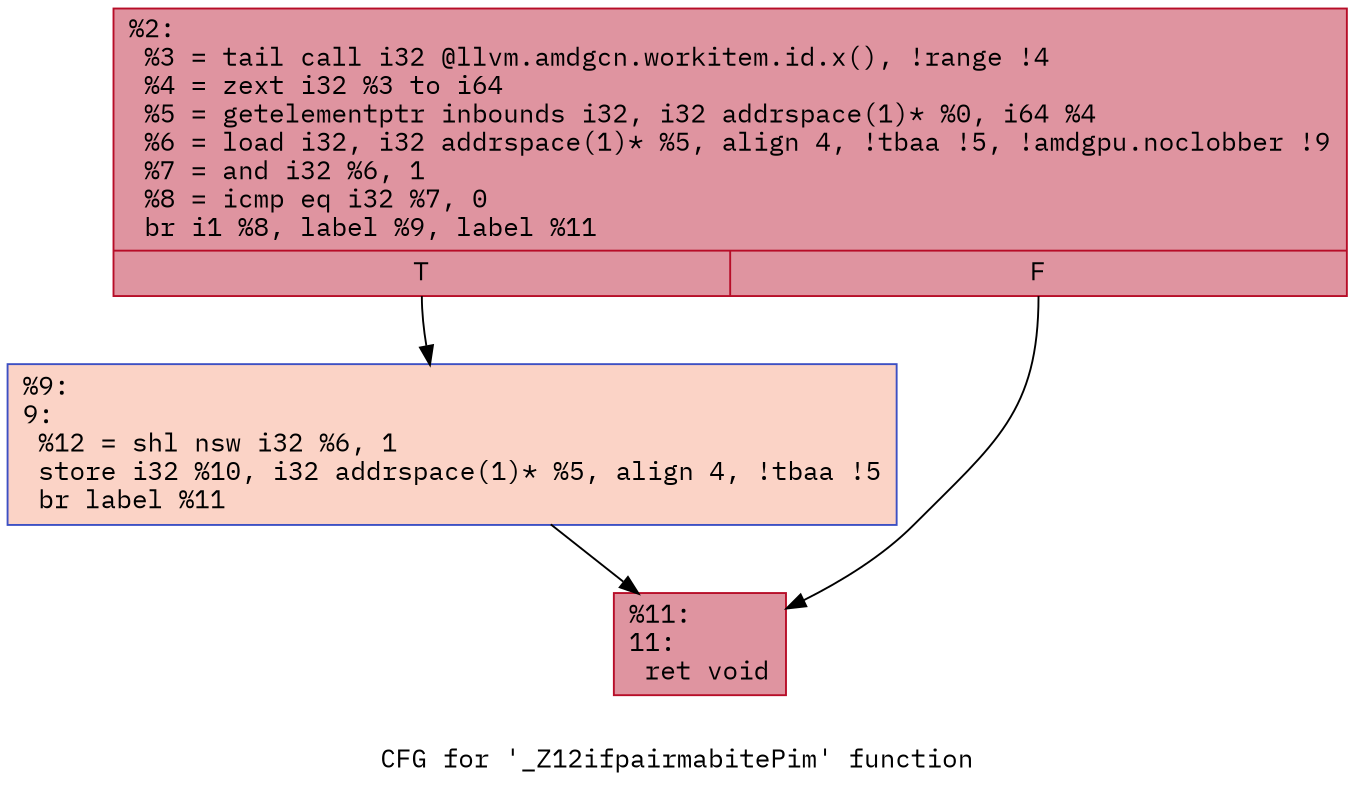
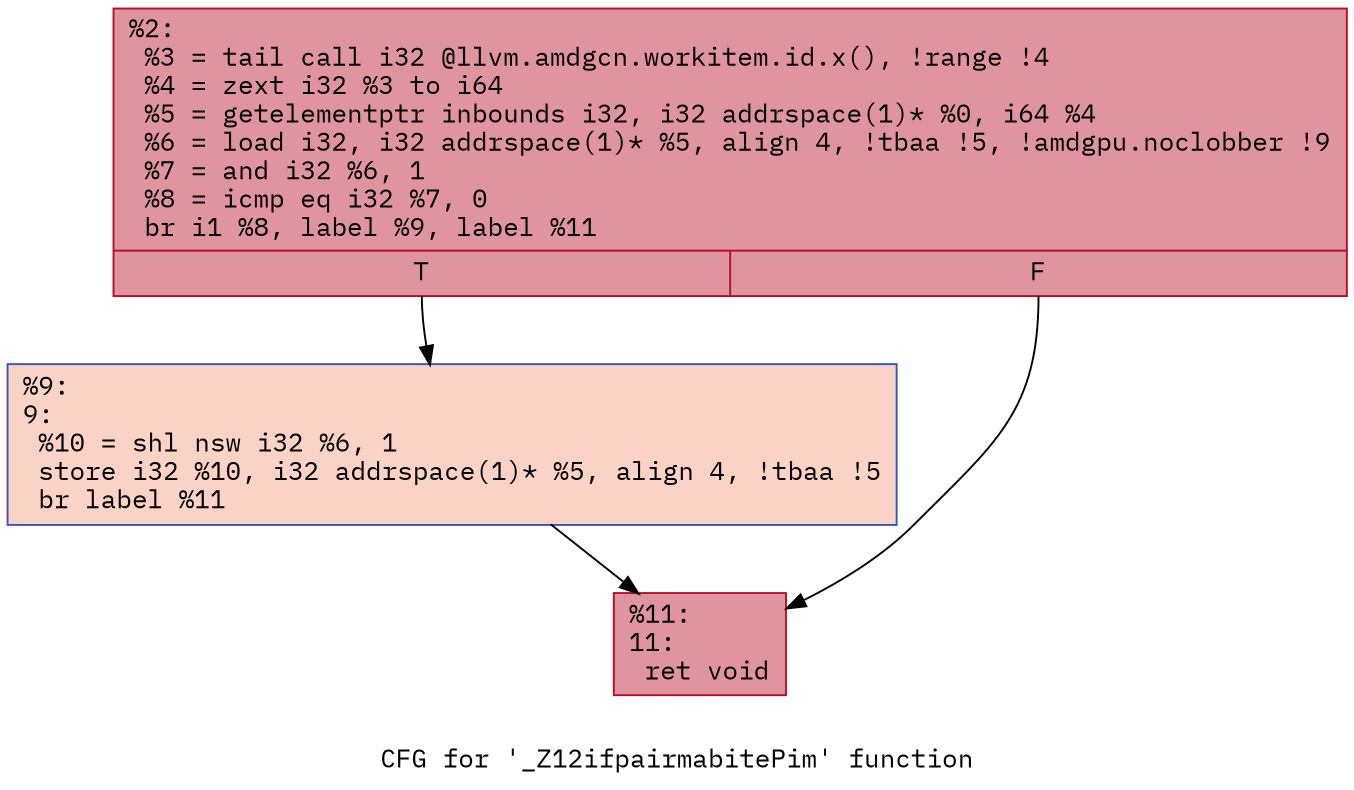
  digraph {
    label="CFG for '_Z12ifpairmabitePim' function"
    fontname="IBM Plex Mono"
    node [color="#b70d28ff" fillcolor="#b70d2870" shape=record style=filled fontname="IBM Plex Mono"]
    edge [fontname="IBM Plex Mono"]
    n1 [label="{%2:\l  %3 = tail call i32 @llvm.amdgcn.workitem.id.x(), !range !4\l  %4 = zext i32 %3 to i64\l  %5 = getelementptr inbounds i32, i32 addrspace(1)* %0, i64 %4\l  %6 = load i32, i32 addrspace(1)* %5, align 4, !tbaa !5, !amdgpu.noclobber !9\l  %7 = and i32 %6, 1\l  %8 = icmp eq i32 %7, 0\l  br i1 %8, label %9, label %11\l|{<s0>T|<s1>F}}"]
-   n2 [color="#3d50c3ff" fillcolor="#f59c7d70" label="{%9:\l9:                                                \l  %12 = shl nsw i32 %6, 1\l  store i32 %10, i32 addrspace(1)* %5, align 4, !tbaa !5\l  br label %11\l}"]
+   n2 [color="#3d50c3ff" fillcolor="#f59c7d70" label="{%9:\l9:                                                \l  %10 = shl nsw i32 %6, 1\l  store i32 %10, i32 addrspace(1)* %5, align 4, !tbaa !5\l  br label %11\l}"]
    n3 [label="{%11:\l11:                                               \l  ret void\l}"]
    n1 -> n2 [tailport=s0]
    n1 -> n3 [tailport=s1]
    n2 -> n3
  }
